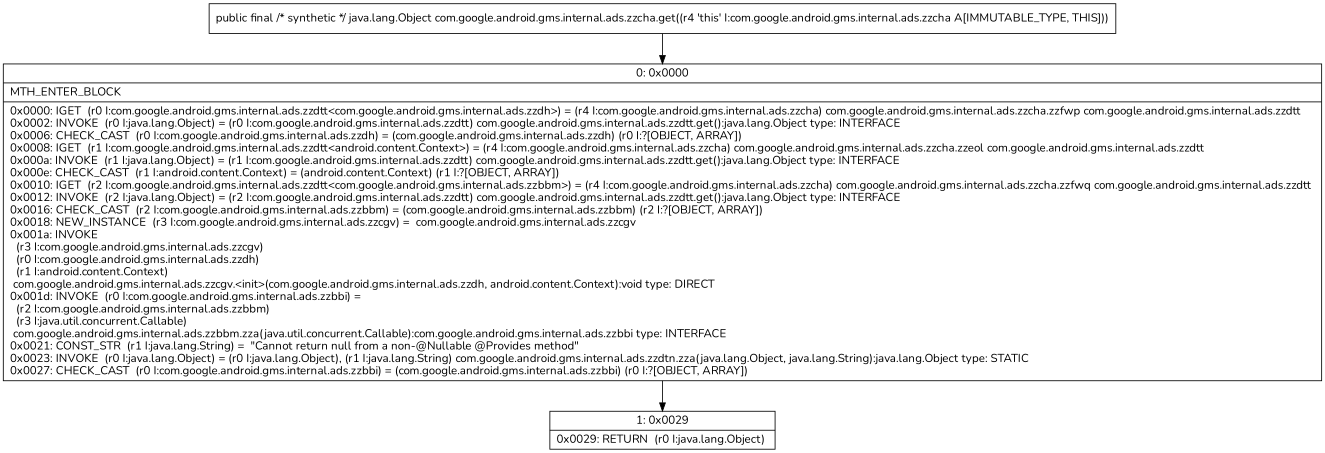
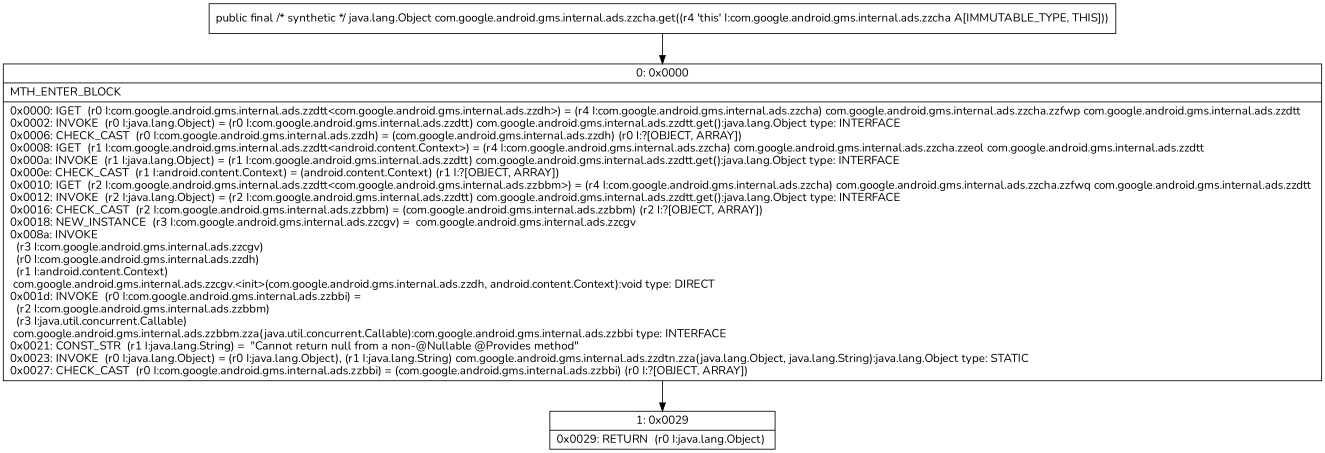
  digraph {
    fontname=Nunito
    node [shape=record fontname=Nunito]
    edge [fontname=Nunito]
-   n1 [label="{0\:\ 0x0000|MTH_ENTER_BLOCK\l|0x0000: IGET  (r0 I:com.google.android.gms.internal.ads.zzdtt\<com.google.android.gms.internal.ads.zzdh\>) = (r4 I:com.google.android.gms.internal.ads.zzcha) com.google.android.gms.internal.ads.zzcha.zzfwp com.google.android.gms.internal.ads.zzdtt \l0x0002: INVOKE  (r0 I:java.lang.Object) = (r0 I:com.google.android.gms.internal.ads.zzdtt) com.google.android.gms.internal.ads.zzdtt.get():java.lang.Object type: INTERFACE \l0x0006: CHECK_CAST  (r0 I:com.google.android.gms.internal.ads.zzdh) = (com.google.android.gms.internal.ads.zzdh) (r0 I:?[OBJECT, ARRAY]) \l0x0008: IGET  (r1 I:com.google.android.gms.internal.ads.zzdtt\<android.content.Context\>) = (r4 I:com.google.android.gms.internal.ads.zzcha) com.google.android.gms.internal.ads.zzcha.zzeol com.google.android.gms.internal.ads.zzdtt \l0x000a: INVOKE  (r1 I:java.lang.Object) = (r1 I:com.google.android.gms.internal.ads.zzdtt) com.google.android.gms.internal.ads.zzdtt.get():java.lang.Object type: INTERFACE \l0x000e: CHECK_CAST  (r1 I:android.content.Context) = (android.content.Context) (r1 I:?[OBJECT, ARRAY]) \l0x0010: IGET  (r2 I:com.google.android.gms.internal.ads.zzdtt\<com.google.android.gms.internal.ads.zzbbm\>) = (r4 I:com.google.android.gms.internal.ads.zzcha) com.google.android.gms.internal.ads.zzcha.zzfwq com.google.android.gms.internal.ads.zzdtt \l0x0012: INVOKE  (r2 I:java.lang.Object) = (r2 I:com.google.android.gms.internal.ads.zzdtt) com.google.android.gms.internal.ads.zzdtt.get():java.lang.Object type: INTERFACE \l0x0016: CHECK_CAST  (r2 I:com.google.android.gms.internal.ads.zzbbm) = (com.google.android.gms.internal.ads.zzbbm) (r2 I:?[OBJECT, ARRAY]) \l0x0018: NEW_INSTANCE  (r3 I:com.google.android.gms.internal.ads.zzcgv) =  com.google.android.gms.internal.ads.zzcgv \l0x001a: INVOKE  \l  (r3 I:com.google.android.gms.internal.ads.zzcgv)\l  (r0 I:com.google.android.gms.internal.ads.zzdh)\l  (r1 I:android.content.Context)\l com.google.android.gms.internal.ads.zzcgv.\<init\>(com.google.android.gms.internal.ads.zzdh, android.content.Context):void type: DIRECT \l0x001d: INVOKE  (r0 I:com.google.android.gms.internal.ads.zzbbi) = \l  (r2 I:com.google.android.gms.internal.ads.zzbbm)\l  (r3 I:java.util.concurrent.Callable)\l com.google.android.gms.internal.ads.zzbbm.zza(java.util.concurrent.Callable):com.google.android.gms.internal.ads.zzbbi type: INTERFACE \l0x0021: CONST_STR  (r1 I:java.lang.String) =  \"Cannot return null from a non\-@Nullable @Provides method\" \l0x0023: INVOKE  (r0 I:java.lang.Object) = (r0 I:java.lang.Object), (r1 I:java.lang.String) com.google.android.gms.internal.ads.zzdtn.zza(java.lang.Object, java.lang.String):java.lang.Object type: STATIC \l0x0027: CHECK_CAST  (r0 I:com.google.android.gms.internal.ads.zzbbi) = (com.google.android.gms.internal.ads.zzbbi) (r0 I:?[OBJECT, ARRAY]) \l}"]
+   n1 [label="{0\:\ 0x0000|MTH_ENTER_BLOCK\l|0x0000: IGET  (r0 I:com.google.android.gms.internal.ads.zzdtt\<com.google.android.gms.internal.ads.zzdh\>) = (r4 I:com.google.android.gms.internal.ads.zzcha) com.google.android.gms.internal.ads.zzcha.zzfwp com.google.android.gms.internal.ads.zzdtt \l0x0002: INVOKE  (r0 I:java.lang.Object) = (r0 I:com.google.android.gms.internal.ads.zzdtt) com.google.android.gms.internal.ads.zzdtt.get():java.lang.Object type: INTERFACE \l0x0006: CHECK_CAST  (r0 I:com.google.android.gms.internal.ads.zzdh) = (com.google.android.gms.internal.ads.zzdh) (r0 I:?[OBJECT, ARRAY]) \l0x0008: IGET  (r1 I:com.google.android.gms.internal.ads.zzdtt\<android.content.Context\>) = (r4 I:com.google.android.gms.internal.ads.zzcha) com.google.android.gms.internal.ads.zzcha.zzeol com.google.android.gms.internal.ads.zzdtt \l0x000a: INVOKE  (r1 I:java.lang.Object) = (r1 I:com.google.android.gms.internal.ads.zzdtt) com.google.android.gms.internal.ads.zzdtt.get():java.lang.Object type: INTERFACE \l0x000e: CHECK_CAST  (r1 I:android.content.Context) = (android.content.Context) (r1 I:?[OBJECT, ARRAY]) \l0x0010: IGET  (r2 I:com.google.android.gms.internal.ads.zzdtt\<com.google.android.gms.internal.ads.zzbbm\>) = (r4 I:com.google.android.gms.internal.ads.zzcha) com.google.android.gms.internal.ads.zzcha.zzfwq com.google.android.gms.internal.ads.zzdtt \l0x0012: INVOKE  (r2 I:java.lang.Object) = (r2 I:com.google.android.gms.internal.ads.zzdtt) com.google.android.gms.internal.ads.zzdtt.get():java.lang.Object type: INTERFACE \l0x0016: CHECK_CAST  (r2 I:com.google.android.gms.internal.ads.zzbbm) = (com.google.android.gms.internal.ads.zzbbm) (r2 I:?[OBJECT, ARRAY]) \l0x0018: NEW_INSTANCE  (r3 I:com.google.android.gms.internal.ads.zzcgv) =  com.google.android.gms.internal.ads.zzcgv \l0x008a: INVOKE  \l  (r3 I:com.google.android.gms.internal.ads.zzcgv)\l  (r0 I:com.google.android.gms.internal.ads.zzdh)\l  (r1 I:android.content.Context)\l com.google.android.gms.internal.ads.zzcgv.\<init\>(com.google.android.gms.internal.ads.zzdh, android.content.Context):void type: DIRECT \l0x001d: INVOKE  (r0 I:com.google.android.gms.internal.ads.zzbbi) = \l  (r2 I:com.google.android.gms.internal.ads.zzbbm)\l  (r3 I:java.util.concurrent.Callable)\l com.google.android.gms.internal.ads.zzbbm.zza(java.util.concurrent.Callable):com.google.android.gms.internal.ads.zzbbi type: INTERFACE \l0x0021: CONST_STR  (r1 I:java.lang.String) =  \"Cannot return null from a non\-@Nullable @Provides method\" \l0x0023: INVOKE  (r0 I:java.lang.Object) = (r0 I:java.lang.Object), (r1 I:java.lang.String) com.google.android.gms.internal.ads.zzdtn.zza(java.lang.Object, java.lang.String):java.lang.Object type: STATIC \l0x0027: CHECK_CAST  (r0 I:com.google.android.gms.internal.ads.zzbbi) = (com.google.android.gms.internal.ads.zzbbi) (r0 I:?[OBJECT, ARRAY]) \l}"]
    n2 [label="{1\:\ 0x0029|0x0029: RETURN  (r0 I:java.lang.Object) \l}"]
    n3 [label="{public final \/* synthetic *\/ java.lang.Object com.google.android.gms.internal.ads.zzcha.get((r4 'this' I:com.google.android.gms.internal.ads.zzcha A[IMMUTABLE_TYPE, THIS])) }"]
    n1 -> n2
    n3 -> n1
  }
